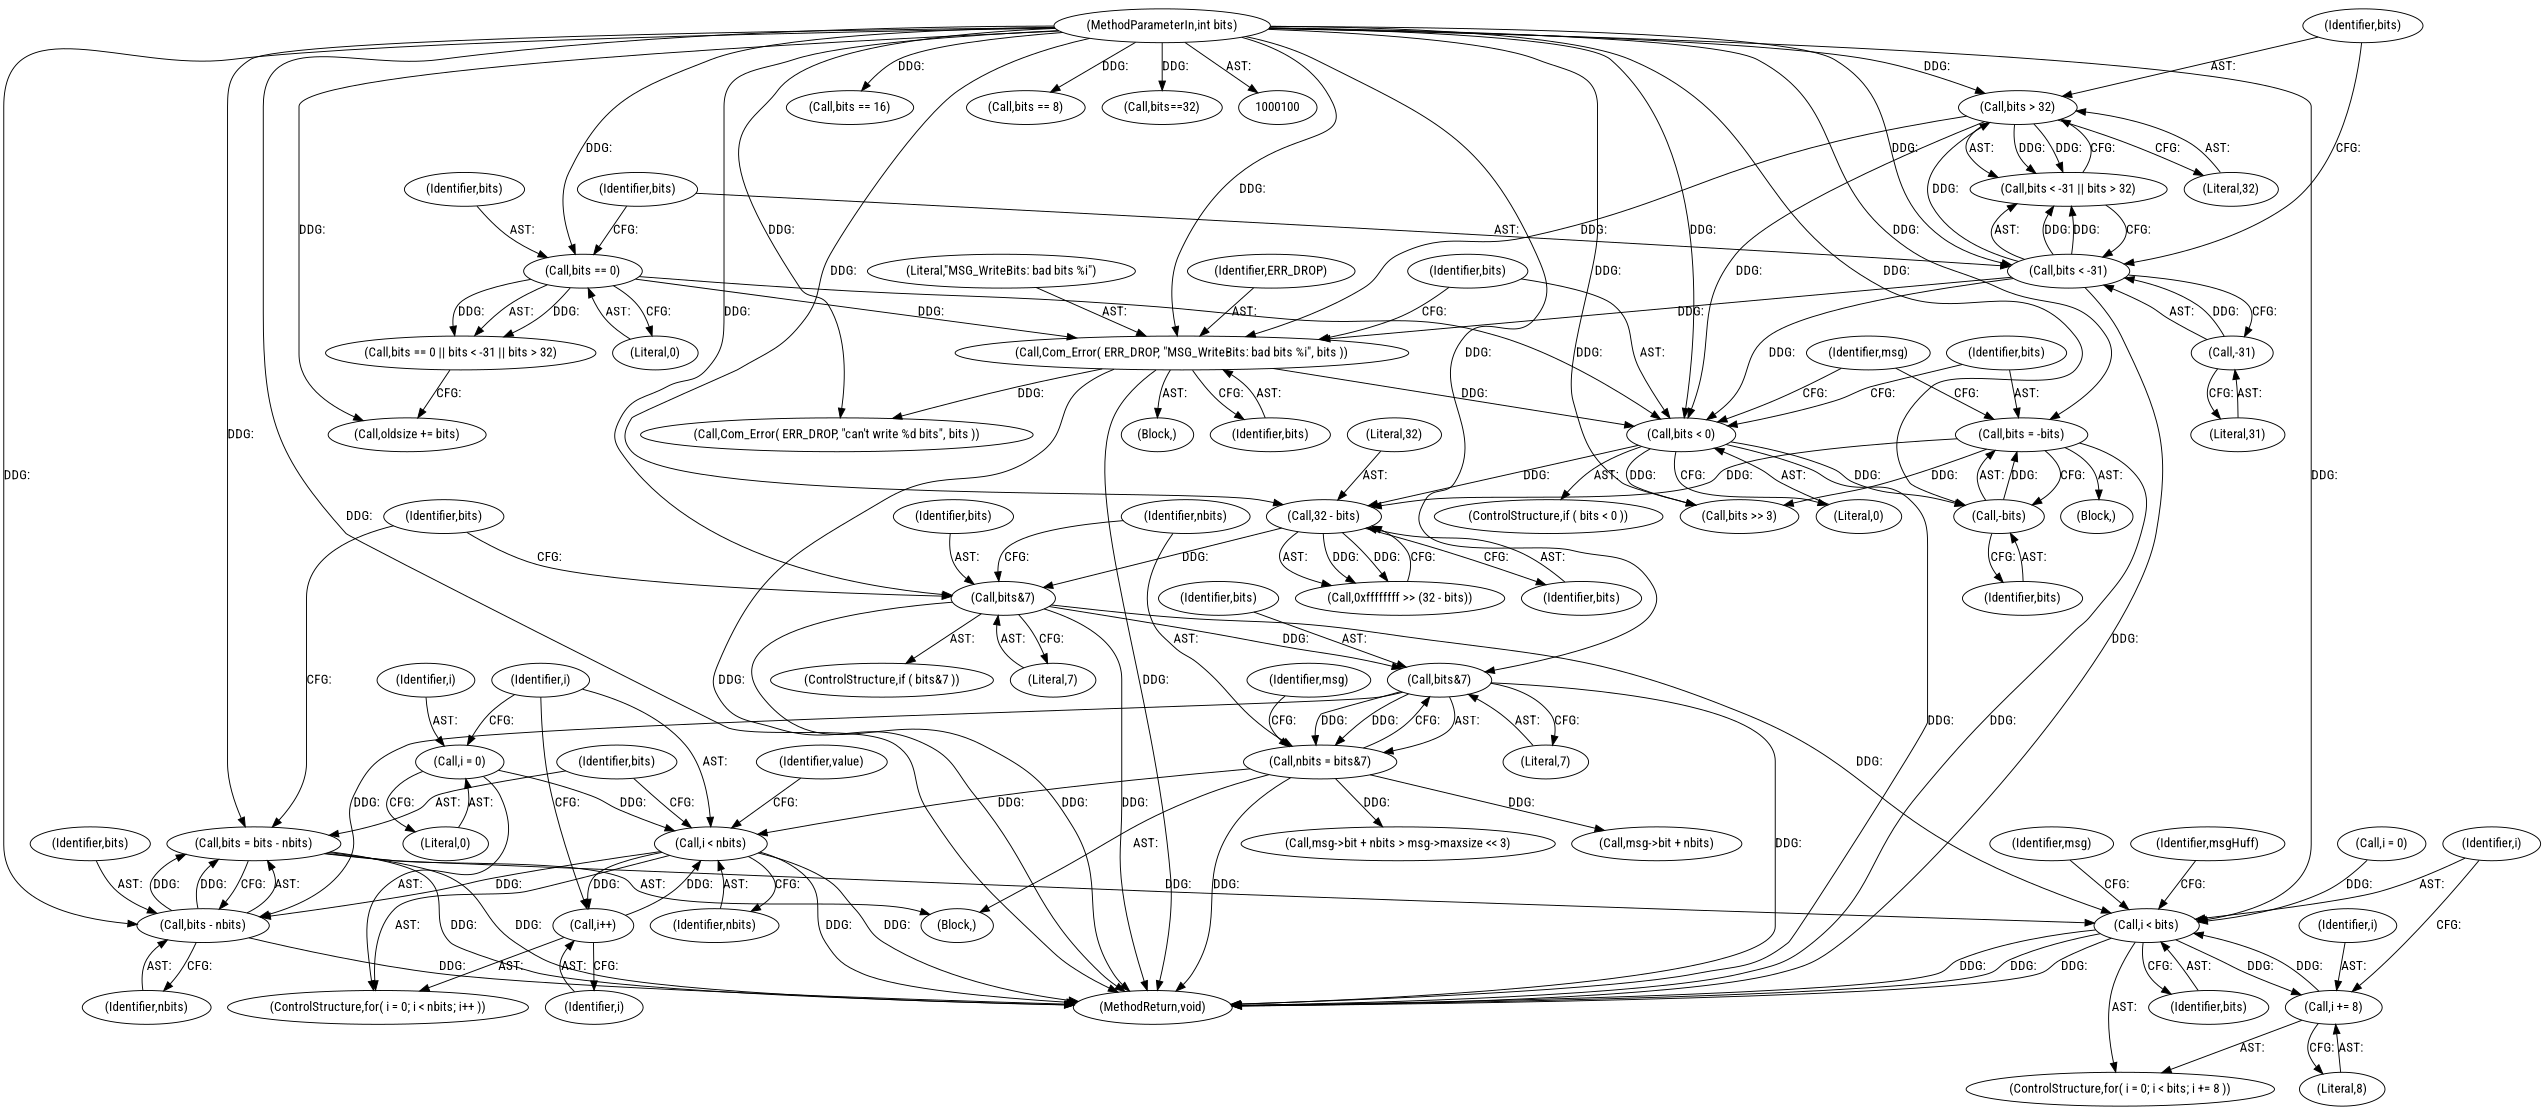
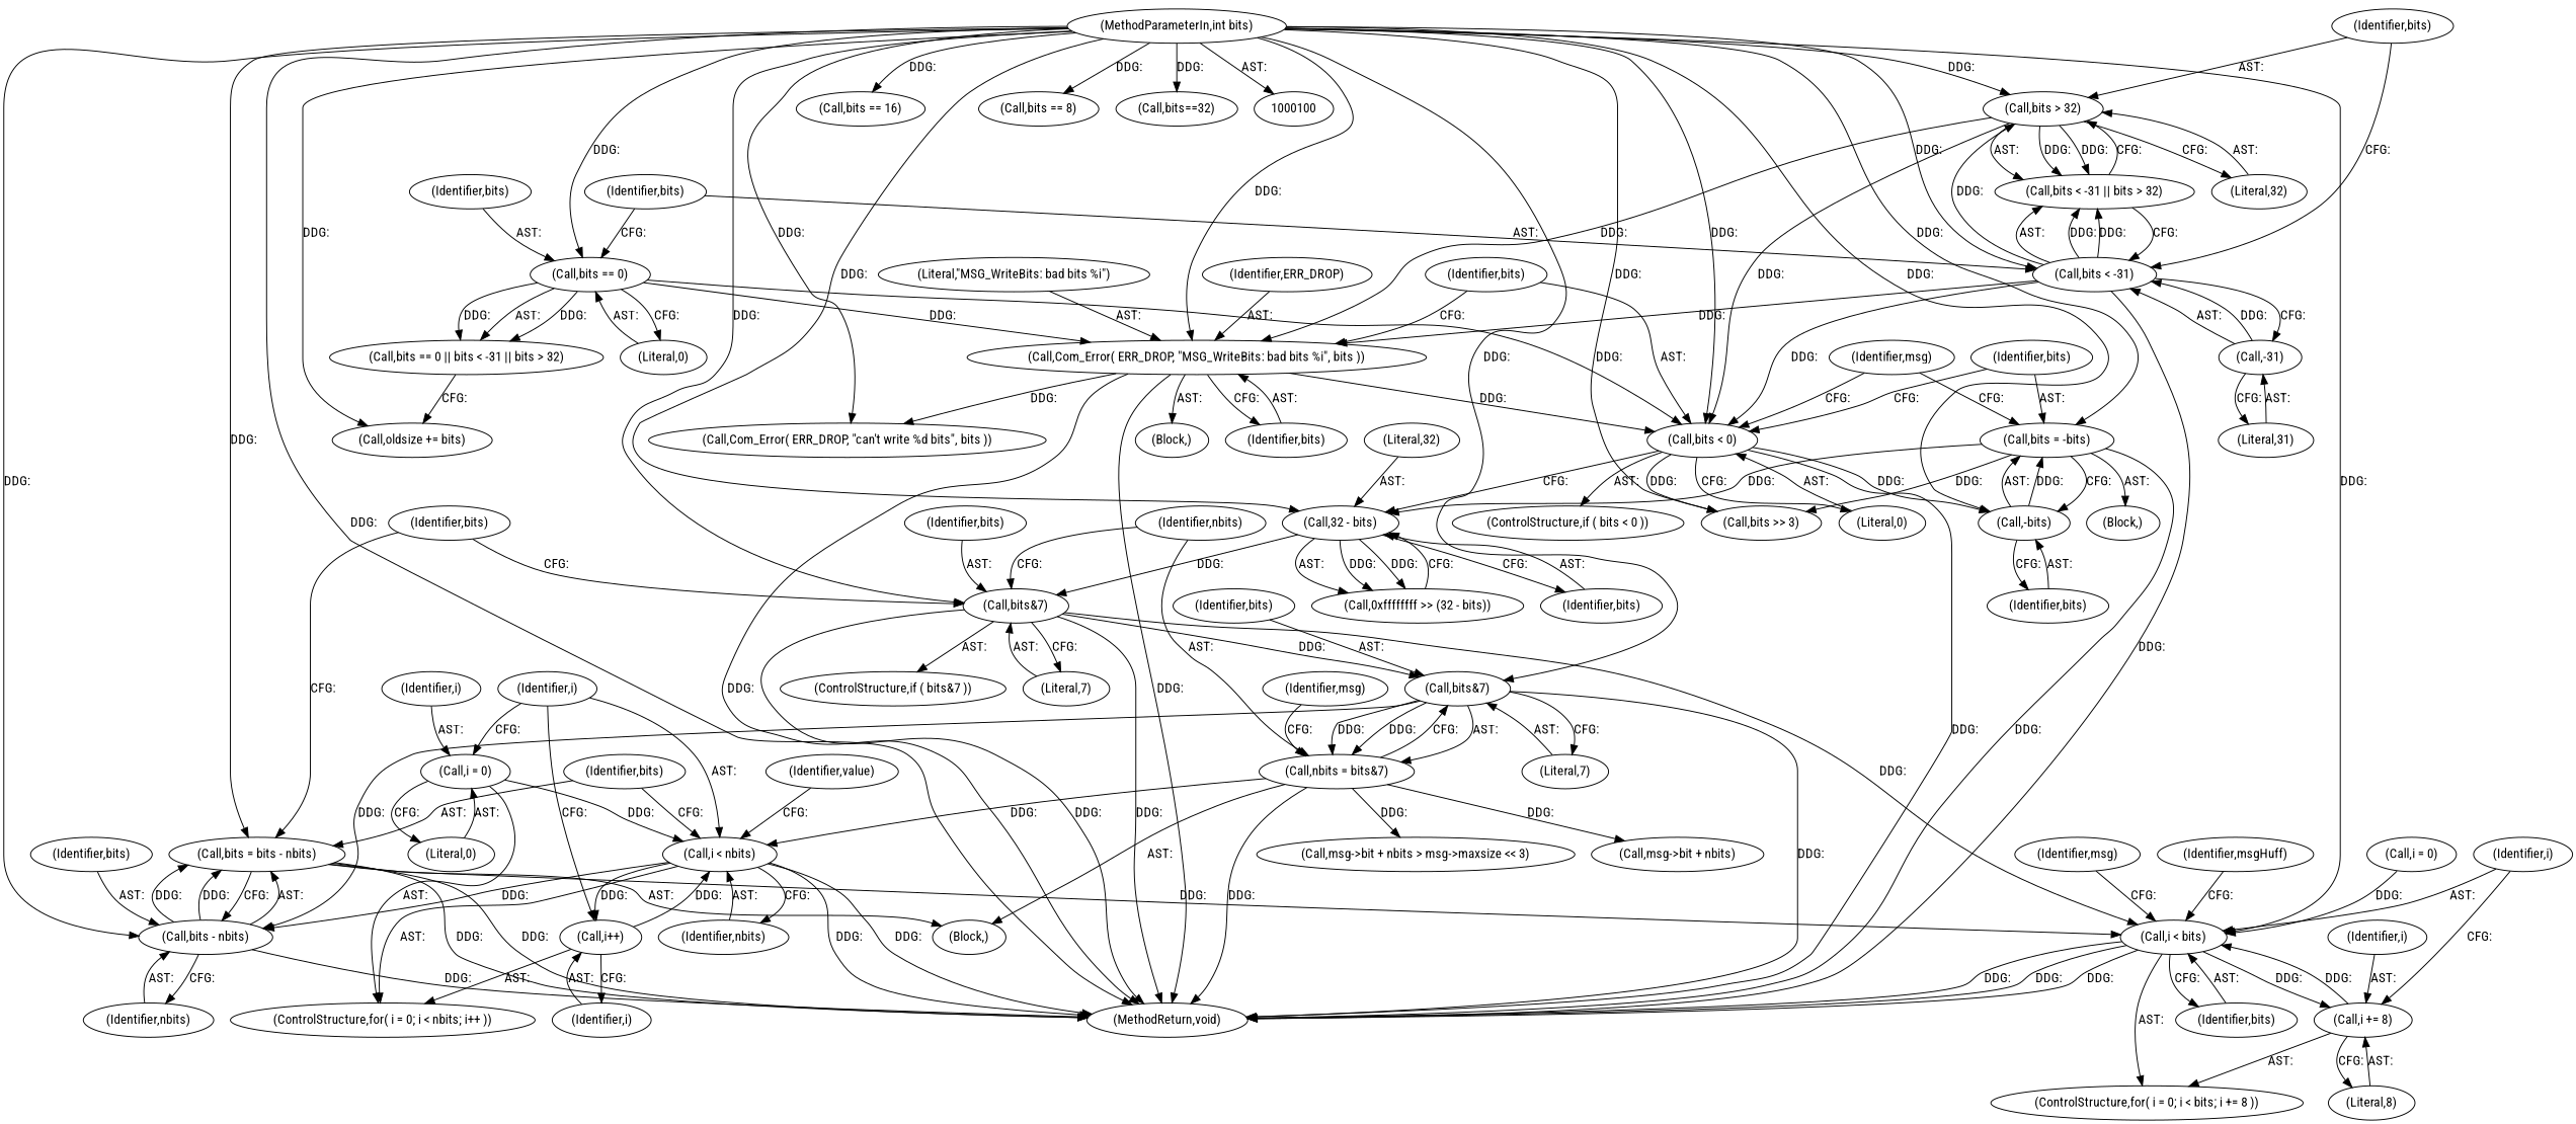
  digraph {
    fontname="Roboto Condensed"
    node [fontname="Roboto Condensed"]
    edge [fontname="Roboto Condensed"]
    n1 [label="(Call,bits = bits - nbits)"]
    n2 [label="(Call,bits - nbits)"]
    n3 [label="(Call,i < bits)"]
    n4 [label="(Block,)"]
    n5 [label="(MethodReturn,void)"]
    n6 [label="(Identifier,nbits)"]
    n7 [label="(Call,i += 8)"]
    n8 [label="(Identifier,bits)"]
    n9 [label="(ControlStructure,for( i = 0; i < bits; i += 8 ))"]
    n10 [label="(Call,bits&7)"]
    n11 [label="(Call,nbits = bits&7)"]
    n12 [label="(Literal,7)"]
    n13 [label="(Call,i < nbits)"]
    n14 [label="(Call,msg->bit + nbits > msg->maxsize << 3)"]
    n15 [label="(Call,msg->bit + nbits)"]
    n16 [label="(Call,bits&7)"]
    n17 [label="(Literal,7)"]
    n18 [label="(ControlStructure,if ( bits&7 ))"]
    n19 [label="(Call,32 - bits)"]
    n20 [label="(Identifier,bits)"]
    n21 [label="(Call,0xffffffff >> (32 - bits))"]
    n22 [label="(Call,bits = -bits)"]
    n23 [label="(Call,-bits)"]
    n24 [label="(Call,bits >> 3)"]
    n25 [label="(Block,)"]
    n26 [label="(Identifier,bits)"]
    n27 [label="(Call,bits < 0)"]
    n28 [label="(ControlStructure,if ( bits < 0 ))"]
    n29 [label="(Literal,0)"]
    n30 [label="(Call,bits > 32)"]
    n31 [label="(Call,Com_Error( ERR_DROP, \"MSG_WriteBits: bad bits %i\", bits ))"]
    n32 [label="(Call,bits < -31 || bits > 32)"]
    n33 [label="(Literal,32)"]
    n34 [label="(Call,Com_Error( ERR_DROP, \"can't write %d bits\", bits ))"]
    n35 [label="(Block,)"]
    n36 [label="(Identifier,bits)"]
    n37 [label="(Call,bits < -31)"]
    n38 [label="(Call,-31)"]
    n39 [label="(Literal,31)"]
    n40 [label="(Call,bits == 0)"]
    n41 [label="(Literal,0)"]
    n42 [label="(Call,bits == 0 || bits < -31 || bits > 32)"]
    n43 [label="(Call,oldsize += bits)"]
    n44 [label="(MethodParameterIn,int bits)"]
    n45 [label="(Call,bits == 16)"]
    n46 [label="(Call,bits == 8)"]
    n47 [label="(Call,bits==32)"]
    1000100
    n49 [label="(Call,i++)"]
    n50 [label="(ControlStructure,for( i = 0; i < nbits; i++ ))"]
    n51 [label="(Identifier,nbits)"]
    n52 [label="(Identifier,i)"]
    n53 [label="(Call,i = 0)"]
    n54 [label="(Literal,0)"]
    n55 [label="(Literal,8)"]
    n56 [label="(Identifier,bits)"]
    n57 [label="(Literal,32)"]
    n58 [label="(Identifier,msg)"]
    n59 [label="(Identifier,bits)"]
    n60 [label="(Identifier,bits)"]
    n61 [label="(Identifier,bits)"]
    n62 [label="(Call,i = 0)"]
    n63 [label="(Identifier,bits)"]
    n64 [label="(Identifier,bits)"]
    n65 [label="(Identifier,i)"]
    n66 [label="(Identifier,nbits)"]
    n67 [label="(Identifier,bits)"]
    n68 [label="(Literal,\"MSG_WriteBits: bad bits %i\")"]
    n69 [label="(Identifier,value)"]
    n70 [label="(Identifier,bits)"]
    n71 [label="(Identifier,msg)"]
    n72 [label="(Identifier,i)"]
    n73 [label="(Identifier,i)"]
    n74 [label="(Identifier,msg)"]
    n75 [label="(Identifier,bits)"]
    n76 [label="(Identifier,msgHuff)"]
    n77 [label="(Identifier,i)"]
    n78 [label="(Identifier,bits)"]
    n79 [label="(Identifier,ERR_DROP)"]
    n1 -> n2 [label="CFG: "]
    n1 -> n3 [label="DDG: "]
    n1 -> n4 [label="AST: "]
    n1 -> n5 [label="DDG: "]
    n1 -> n5 [label="DDG: "]
    n2 -> n1 [label="AST: "]
    n2 -> n1 [label="DDG: "]
    n2 -> n1 [label="DDG: "]
    n2 -> n5 [label="DDG: "]
    n2 -> n6 [label="CFG: "]
    n3 -> n5 [label="DDG: "]
    n3 -> n5 [label="DDG: "]
    n3 -> n5 [label="DDG: "]
    n3 -> n7 [label="DDG: "]
    n3 -> n8 [label="CFG: "]
    n3 -> n9 [label="AST: "]
    n6 -> n2 [label="AST: "]
    n7 -> n3 [label="DDG: "]
    n7 -> n9 [label="AST: "]
    n7 -> n55 [label="CFG: "]
    n8 -> n3 [label="AST: "]
    n10 -> n2 [label="DDG: "]
    n10 -> n5 [label="DDG: "]
    n10 -> n11 [label="AST: "]
    n10 -> n11 [label="DDG: "]
    n10 -> n11 [label="DDG: "]
    n10 -> n12 [label="CFG: "]
    n11 -> n4 [label="AST: "]
    n11 -> n5 [label="DDG: "]
    n11 -> n10 [label="CFG: "]
    n11 -> n13 [label="DDG: "]
    n11 -> n14 [label="DDG: "]
    n11 -> n15 [label="DDG: "]
    n12 -> n10 [label="AST: "]
    n13 -> n2 [label="DDG: "]
    n13 -> n5 [label="DDG: "]
    n13 -> n5 [label="DDG: "]
    n13 -> n49 [label="DDG: "]
    n13 -> n50 [label="AST: "]
    n13 -> n51 [label="CFG: "]
    n16 -> n3 [label="DDG: "]
    n16 -> n5 [label="DDG: "]
    n16 -> n5 [label="DDG: "]
    n16 -> n10 [label="DDG: "]
    n16 -> n17 [label="CFG: "]
    n16 -> n18 [label="AST: "]
    n17 -> n16 [label="AST: "]
    n19 -> n16 [label="DDG: "]
    n19 -> n20 [label="CFG: "]
    n19 -> n21 [label="AST: "]
    n19 -> n21 [label="DDG: "]
    n19 -> n21 [label="DDG: "]
    n20 -> n19 [label="AST: "]
    n21 -> n19 [label="CFG: "]
    n22 -> n5 [label="DDG: "]
    n22 -> n19 [label="DDG: "]
    n22 -> n23 [label="CFG: "]
    n22 -> n24 [label="DDG: "]
    n22 -> n25 [label="AST: "]
    n23 -> n22 [label="AST: "]
    n23 -> n22 [label="DDG: "]
    n23 -> n26 [label="CFG: "]
    n26 -> n23 [label="AST: "]
    n27 -> n5 [label="DDG: "]
-   n27 -> n19 [label="DDG: "]
+   n27 -> n19 [label="CFG: "]
    n27 -> n23 [label="DDG: "]
    n27 -> n24 [label="DDG: "]
    n27 -> n28 [label="AST: "]
    n27 -> n29 [label="CFG: "]
    n29 -> n27 [label="AST: "]
    n30 -> n27 [label="DDG: "]
    n30 -> n31 [label="DDG: "]
    n30 -> n32 [label="AST: "]
    n30 -> n32 [label="DDG: "]
    n30 -> n32 [label="DDG: "]
    n30 -> n33 [label="CFG: "]
    n31 -> n5 [label="DDG: "]
    n31 -> n5 [label="DDG: "]
    n31 -> n27 [label="DDG: "]
    n31 -> n34 [label="DDG: "]
    n31 -> n35 [label="AST: "]
    n31 -> n36 [label="CFG: "]
    n32 -> n30 [label="CFG: "]
    n32 -> n37 [label="CFG: "]
    n33 -> n30 [label="AST: "]
    n36 -> n31 [label="AST: "]
    n37 -> n5 [label="DDG: "]
    n37 -> n27 [label="DDG: "]
    n37 -> n30 [label="DDG: "]
    n37 -> n31 [label="DDG: "]
    n37 -> n32 [label="AST: "]
    n37 -> n32 [label="DDG: "]
    n37 -> n32 [label="DDG: "]
    n37 -> n38 [label="CFG: "]
    n38 -> n37 [label="AST: "]
    n38 -> n37 [label="DDG: "]
    n38 -> n39 [label="CFG: "]
    n39 -> n38 [label="AST: "]
    n40 -> n27 [label="DDG: "]
    n40 -> n31 [label="DDG: "]
    n40 -> n41 [label="CFG: "]
    n40 -> n42 [label="AST: "]
    n40 -> n42 [label="DDG: "]
    n40 -> n42 [label="DDG: "]
    n41 -> n40 [label="AST: "]
    n42 -> n43 [label="CFG: "]
    n44 -> n1 [label="DDG: "]
    n44 -> n2 [label="DDG: "]
    n44 -> n3 [label="DDG: "]
    n44 -> n5 [label="DDG: "]
    n44 -> n10 [label="DDG: "]
    n44 -> n16 [label="DDG: "]
    n44 -> n19 [label="DDG: "]
    n44 -> n22 [label="DDG: "]
    n44 -> n23 [label="DDG: "]
    n44 -> n24 [label="DDG: "]
    n44 -> n27 [label="DDG: "]
    n44 -> n30 [label="DDG: "]
    n44 -> n31 [label="DDG: "]
    n44 -> n34 [label="DDG: "]
    n44 -> n37 [label="DDG: "]
    n44 -> n40 [label="DDG: "]
    n44 -> n43 [label="DDG: "]
    n44 -> n45 [label="DDG: "]
    n44 -> n46 [label="DDG: "]
    n44 -> n47 [label="DDG: "]
    n44 -> 1000100 [label="AST: "]
    n49 -> n13 [label="DDG: "]
    n49 -> n50 [label="AST: "]
    n49 -> n52 [label="CFG: "]
    n51 -> n13 [label="AST: "]
    n52 -> n49 [label="AST: "]
    n53 -> n13 [label="DDG: "]
    n53 -> n50 [label="AST: "]
    n53 -> n54 [label="CFG: "]
    n54 -> n53 [label="AST: "]
    n55 -> n7 [label="AST: "]
    n56 -> n27 [label="AST: "]
    n56 -> n31 [label="CFG: "]
    n57 -> n19 [label="AST: "]
    n58 -> n11 [label="CFG: "]
    n59 -> n1 [label="CFG: "]
    n59 -> n16 [label="CFG: "]
    n60 -> n37 [label="AST: "]
    n60 -> n40 [label="CFG: "]
    n61 -> n1 [label="AST: "]
    n61 -> n13 [label="CFG: "]
    n62 -> n3 [label="DDG: "]
    n63 -> n2 [label="AST: "]
    n64 -> n22 [label="AST: "]
    n64 -> n27 [label="CFG: "]
    n65 -> n13 [label="AST: "]
    n65 -> n49 [label="CFG: "]
    n65 -> n53 [label="CFG: "]
    n66 -> n11 [label="AST: "]
    n66 -> n16 [label="CFG: "]
    n67 -> n16 [label="AST: "]
    n68 -> n31 [label="AST: "]
    n69 -> n13 [label="CFG: "]
    n70 -> n10 [label="AST: "]
    n71 -> n22 [label="CFG: "]
    n71 -> n27 [label="CFG: "]
    n72 -> n53 [label="AST: "]
    n73 -> n7 [label="AST: "]
    n74 -> n3 [label="CFG: "]
    n75 -> n40 [label="AST: "]
    n76 -> n3 [label="CFG: "]
    n77 -> n3 [label="AST: "]
    n77 -> n7 [label="CFG: "]
    n78 -> n30 [label="AST: "]
    n78 -> n37 [label="CFG: "]
    n79 -> n31 [label="AST: "]
  }
